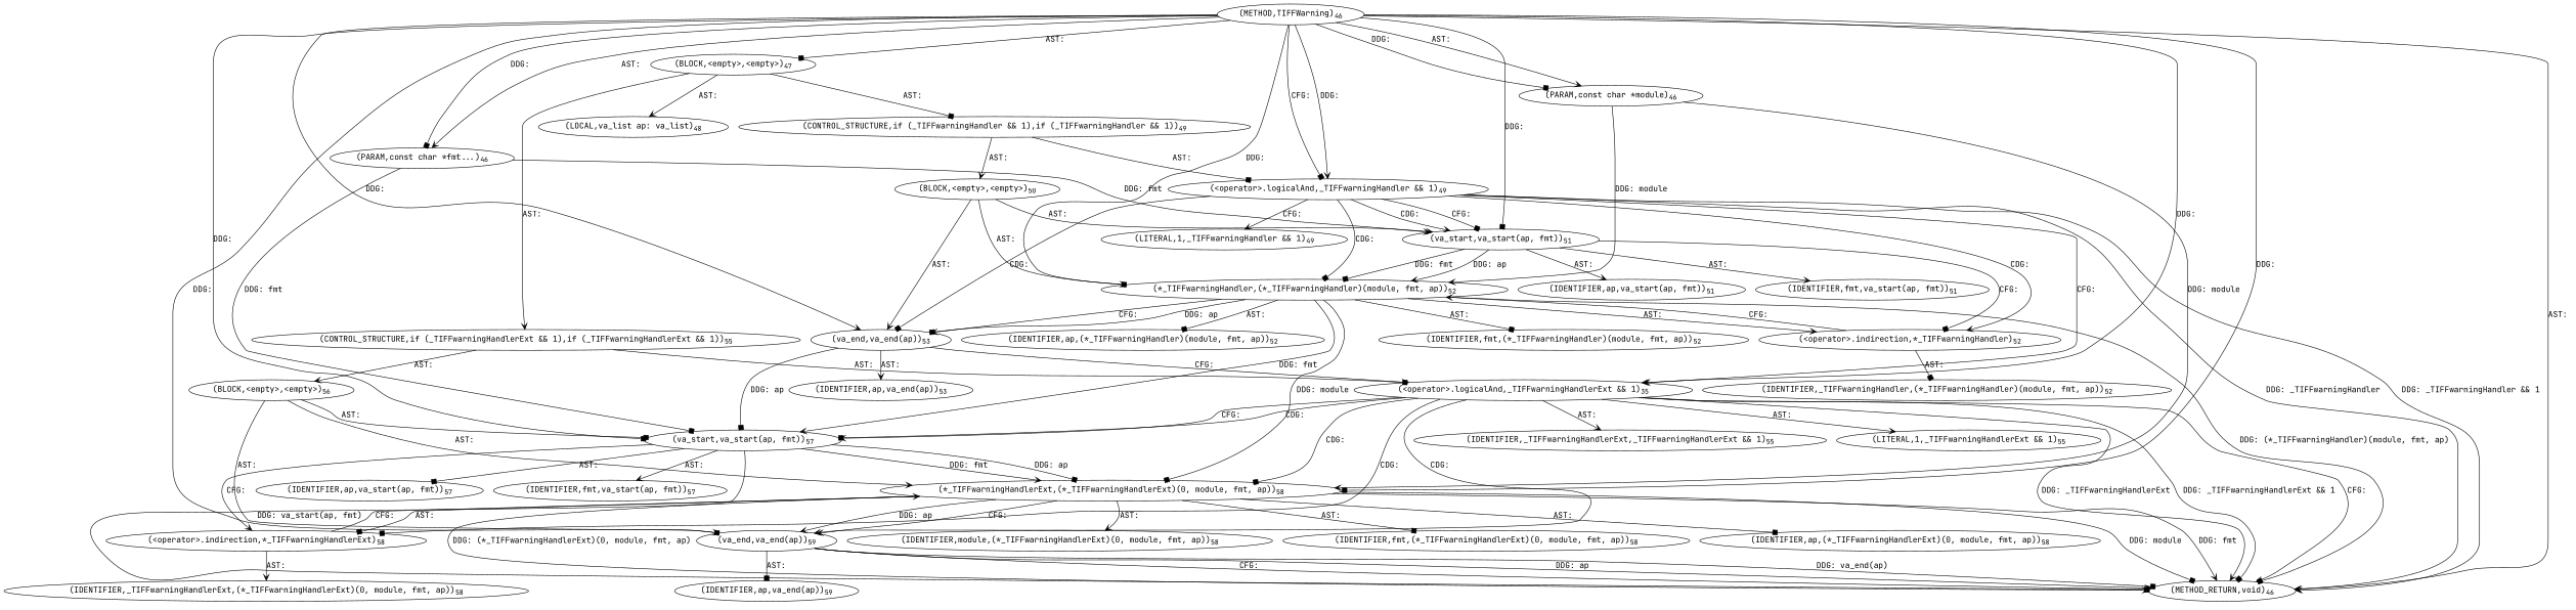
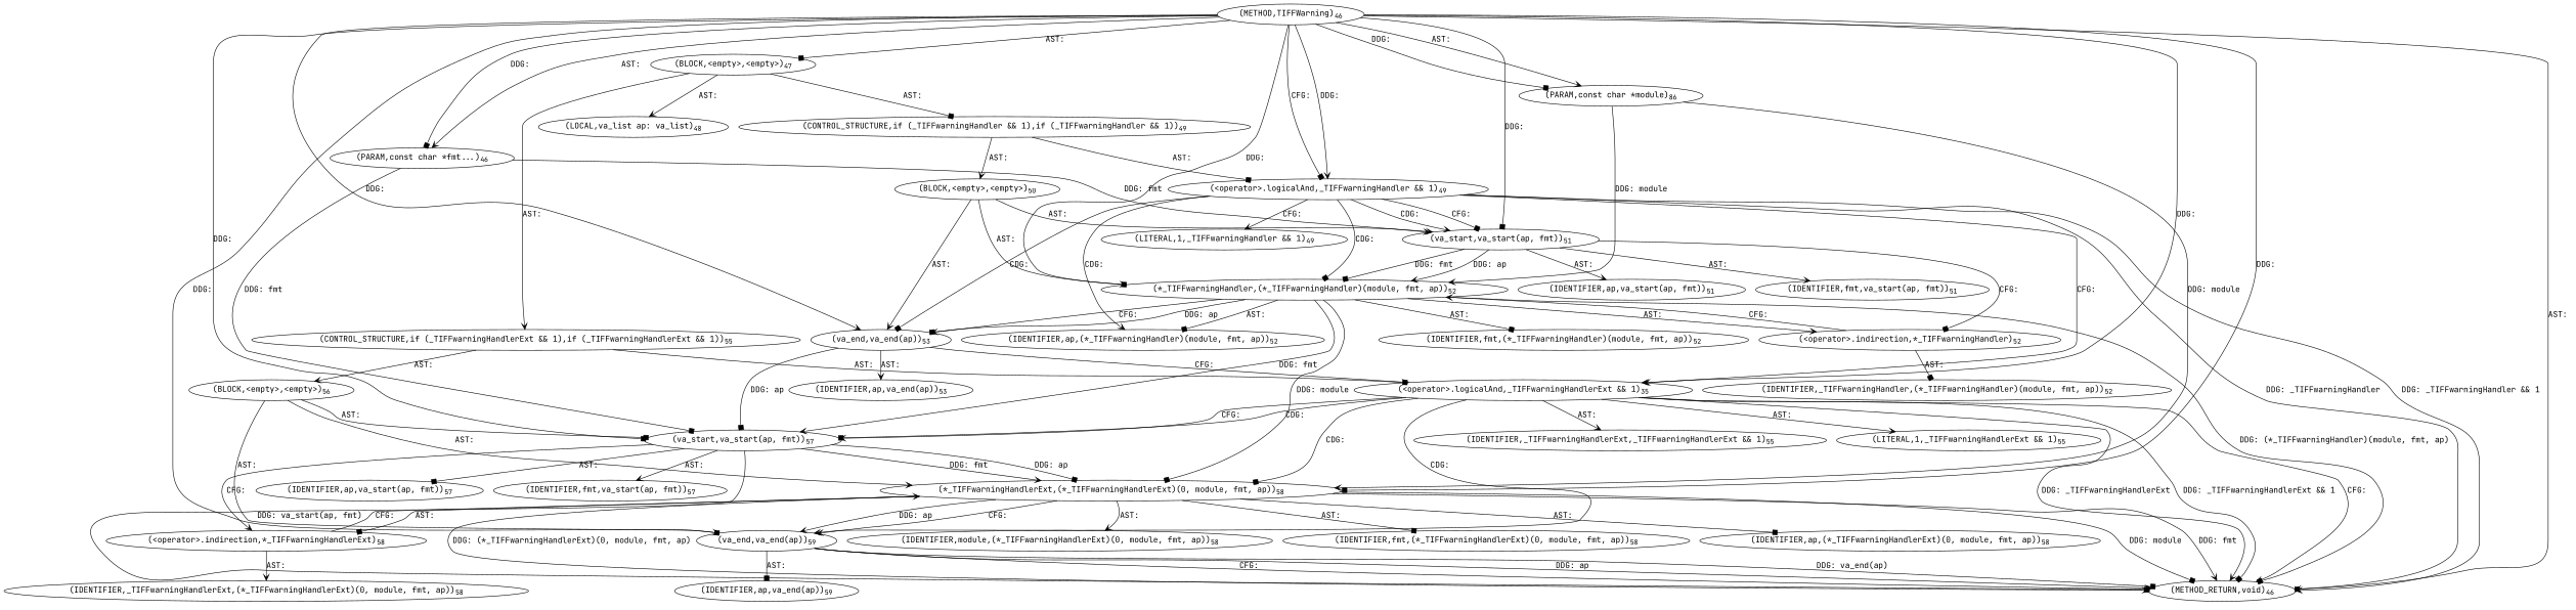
  digraph {
    fontname="JetBrains Mono"
    node [fontname="JetBrains Mono"]
    edge [arrowhead=vee fontname="JetBrains Mono"]
    n1 [label=<(METHOD,TIFFWarning)<SUB>46</SUB>>]
-   n2 [label=<(PARAM,const char *module)<SUB>46</SUB>>]
+   n2 [label=<(PARAM,const char *module)<SUB>86</SUB>>]
    n3 [label=<(PARAM,const char *fmt...)<SUB>46</SUB>>]
    n4 [label=<(BLOCK,&lt;empty&gt;,&lt;empty&gt;)<SUB>47</SUB>>]
    n5 [label=<(&lt;operator&gt;.logicalAnd,_TIFFwarningHandler &amp;&amp; 1)<SUB>49</SUB>>]
    n6 [label=<(va_start,va_start(ap, fmt))<SUB>51</SUB>>]
    n7 [label=<(*_TIFFwarningHandler,(*_TIFFwarningHandler)(module, fmt, ap))<SUB>52</SUB>>]
    n8 [label=<(va_end,va_end(ap))<SUB>53</SUB>>]
    n9 [label=<(&lt;operator&gt;.logicalAnd,_TIFFwarningHandlerExt &amp;&amp; 1)<SUB>35</SUB>>]
    n10 [label=<(va_start,va_start(ap, fmt))<SUB>57</SUB>>]
    n11 [label=<(*_TIFFwarningHandlerExt,(*_TIFFwarningHandlerExt)(0, module, fmt, ap))<SUB>58</SUB>>]
    n12 [label=<(va_end,va_end(ap))<SUB>59</SUB>>]
    n13 [label=<(METHOD_RETURN,void)<SUB>46</SUB>>]
    n14 [label=<(LOCAL,va_list ap: va_list)<SUB>48</SUB>>]
    n15 [label=<(CONTROL_STRUCTURE,if (_TIFFwarningHandler &amp;&amp; 1),if (_TIFFwarningHandler &amp;&amp; 1))<SUB>49</SUB>>]
    n16 [label=<(CONTROL_STRUCTURE,if (_TIFFwarningHandlerExt &amp;&amp; 1),if (_TIFFwarningHandlerExt &amp;&amp; 1))<SUB>55</SUB>>]
    n17 [label=<(LITERAL,1,_TIFFwarningHandler &amp;&amp; 1)<SUB>49</SUB>>]
    n18 [label=<(&lt;operator&gt;.indirection,*_TIFFwarningHandler)<SUB>52</SUB>>]
    n19 [label=<(IDENTIFIER,ap,va_start(ap, fmt))<SUB>51</SUB>>]
    n20 [label=<(IDENTIFIER,fmt,va_start(ap, fmt))<SUB>51</SUB>>]
    n21 [label=<(IDENTIFIER,fmt,(*_TIFFwarningHandler)(module, fmt, ap))<SUB>52</SUB>>]
    n22 [label=<(IDENTIFIER,ap,(*_TIFFwarningHandler)(module, fmt, ap))<SUB>52</SUB>>]
    n23 [label=<(IDENTIFIER,ap,va_end(ap))<SUB>53</SUB>>]
    n24 [label=<(IDENTIFIER,_TIFFwarningHandlerExt,_TIFFwarningHandlerExt &amp;&amp; 1)<SUB>55</SUB>>]
    n25 [label=<(LITERAL,1,_TIFFwarningHandlerExt &amp;&amp; 1)<SUB>55</SUB>>]
    n26 [label=<(&lt;operator&gt;.indirection,*_TIFFwarningHandlerExt)<SUB>58</SUB>>]
    n27 [label=<(IDENTIFIER,ap,va_start(ap, fmt))<SUB>57</SUB>>]
    n28 [label=<(IDENTIFIER,fmt,va_start(ap, fmt))<SUB>57</SUB>>]
    n29 [label=<(IDENTIFIER,module,(*_TIFFwarningHandlerExt)(0, module, fmt, ap))<SUB>58</SUB>>]
    n30 [label=<(IDENTIFIER,fmt,(*_TIFFwarningHandlerExt)(0, module, fmt, ap))<SUB>58</SUB>>]
    n31 [label=<(IDENTIFIER,ap,(*_TIFFwarningHandlerExt)(0, module, fmt, ap))<SUB>58</SUB>>]
    n32 [label=<(IDENTIFIER,ap,va_end(ap))<SUB>59</SUB>>]
    n33 [label=<(BLOCK,&lt;empty&gt;,&lt;empty&gt;)<SUB>50</SUB>>]
    n34 [label=<(BLOCK,&lt;empty&gt;,&lt;empty&gt;)<SUB>56</SUB>>]
    n35 [label=<(IDENTIFIER,_TIFFwarningHandler,(*_TIFFwarningHandler)(module, fmt, ap))<SUB>52</SUB>>]
    n36 [label=<(IDENTIFIER,_TIFFwarningHandlerExt,(*_TIFFwarningHandlerExt)(0, module, fmt, ap))<SUB>58</SUB>>]
    n1 -> n2 [label="AST: "]
    n1 -> n2 [arrowhead=box label="DDG: "]
    n1 -> n3 [label="AST: "]
    n1 -> n3 [arrowhead=box label="DDG: "]
    n1 -> n4 [arrowhead=box label="AST: "]
    n1 -> n5 [arrowhead=box label="CFG: "]
    n1 -> n5 [label="DDG: "]
    n1 -> n6 [arrowhead=box label="DDG: "]
    n1 -> n7 [arrowhead=box label="DDG: "]
    n1 -> n8 [label="DDG: "]
    n1 -> n9 [label="DDG: "]
    n1 -> n10 [arrowhead=box label="DDG: "]
    n1 -> n11 [arrowhead=box label="DDG: "]
    n1 -> n12 [arrowhead=box label="DDG: "]
-   n1 -> n13 [label="AST: "]
+   n1 -> n13 [arrowhead=box label="AST: "]
    n2 -> n7 [label="DDG: module"]
    n2 -> n11 [label="DDG: module"]
    n3 -> n6 [label="DDG: fmt"]
    n3 -> n10 [arrowhead=box label="DDG: fmt"]
    n4 -> n14 [label="AST: "]
    n4 -> n15 [arrowhead=box label="AST: "]
    n4 -> n16 [label="AST: "]
    n5 -> n6 [arrowhead=box label="CFG: "]
    n5 -> n6 [label="CDG: "]
    n5 -> n7 [arrowhead=box label="CDG: "]
    n5 -> n8 [arrowhead=box label="CDG: "]
    n5 -> n9 [label="CFG: "]
    n5 -> n13 [label="DDG: _TIFFwarningHandler"]
    n5 -> n13 [label="DDG: _TIFFwarningHandler &amp;&amp; 1"]
    n5 -> n17 [label="CFG: "]
-   n5 -> n18 [label="CDG: "]
+   n5 -> n22 [label="CDG: "]
    n6 -> n7 [arrowhead=box label="DDG: fmt"]
    n6 -> n7 [label="DDG: ap"]
    n6 -> n18 [arrowhead=box label="CFG: "]
    n6 -> n19 [label="AST: "]
    n6 -> n20 [label="AST: "]
    n7 -> n8 [label="CFG: "]
    n7 -> n8 [arrowhead=box label="DDG: ap"]
    n7 -> n10 [label="DDG: fmt"]
    n7 -> n11 [arrowhead=box label="DDG: module"]
    n7 -> n13 [arrowhead=box label="DDG: (*_TIFFwarningHandler)(module, fmt, ap)"]
    n7 -> n18 [label="AST: "]
    n7 -> n21 [arrowhead=box label="AST: "]
    n7 -> n22 [arrowhead=box label="AST: "]
    n8 -> n9 [label="CFG: "]
    n8 -> n10 [arrowhead=box label="DDG: ap"]
    n8 -> n23 [label="AST: "]
    n9 -> n10 [label="CFG: "]
    n9 -> n10 [arrowhead=box label="CDG: "]
    n9 -> n11 [arrowhead=box label="CDG: "]
    n9 -> n12 [label="CDG: "]
    n9 -> n13 [label="CFG: "]
    n9 -> n13 [label="DDG: _TIFFwarningHandlerExt"]
    n9 -> n13 [arrowhead=box label="DDG: _TIFFwarningHandlerExt &amp;&amp; 1"]
    n9 -> n24 [label="AST: "]
    n9 -> n25 [label="AST: "]
-   n9 -> n26 [arrowhead=box label="CDG: "]
    n10 -> n11 [label="DDG: fmt"]
    n10 -> n11 [arrowhead=box label="DDG: ap"]
    n10 -> n13 [arrowhead=box label="DDG: va_start(ap, fmt)"]
    n10 -> n26 [label="CFG: "]
    n10 -> n27 [arrowhead=box label="AST: "]
    n10 -> n28 [label="AST: "]
    n11 -> n12 [label="CFG: "]
    n11 -> n12 [label="DDG: ap"]
    n11 -> n13 [arrowhead=box label="DDG: module"]
    n11 -> n13 [label="DDG: fmt"]
    n11 -> n13 [label="DDG: (*_TIFFwarningHandlerExt)(0, module, fmt, ap)"]
    n11 -> n26 [arrowhead=box label="AST: "]
    n11 -> n29 [label="AST: "]
    n11 -> n30 [arrowhead=box label="AST: "]
    n11 -> n31 [arrowhead=box label="AST: "]
    n12 -> n13 [arrowhead=box label="CFG: "]
    n12 -> n13 [label="DDG: ap"]
    n12 -> n13 [arrowhead=box label="DDG: va_end(ap)"]
    n12 -> n32 [arrowhead=box label="AST: "]
    n15 -> n5 [arrowhead=box label="AST: "]
    n15 -> n33 [label="AST: "]
    n16 -> n9 [arrowhead=box label="AST: "]
    n16 -> n34 [label="AST: "]
    n18 -> n7 [label="CFG: "]
    n18 -> n35 [arrowhead=box label="AST: "]
    n26 -> n11 [label="CFG: "]
    n26 -> n36 [label="AST: "]
    n33 -> n6 [label="AST: "]
    n33 -> n7 [label="AST: "]
    n33 -> n8 [label="AST: "]
    n34 -> n10 [arrowhead=box label="AST: "]
    n34 -> n11 [label="AST: "]
    n34 -> n12 [label="AST: "]
  }
